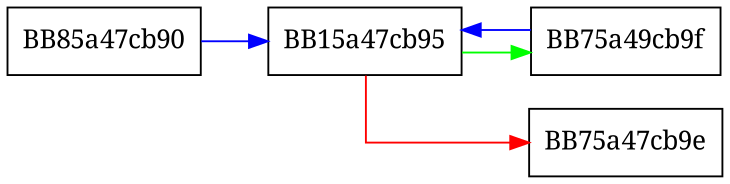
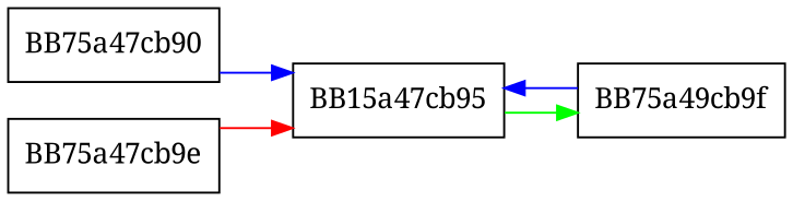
  digraph {
    fontname="Noto Serif"
    rankdir=LR
    splines=ortho
    node [fontname="Noto Serif" shape=box]
    edge [color=blue fontname="Noto Serif"]
    n1 [label=BB15a47cb95]
-   BB75a47cb90 [label=BB85a47cb90]
+   BB75a47cb90
    n3 [label=BB75a49cb9f]
    BB75a47cb9e
    n1 -> n3 [color=green]
-   n1 -> BB75a47cb9e [color=red]
+   BB75a47cb9e -> n1 [color=red]
    BB75a47cb90 -> n1
    n3 -> n1
  }
